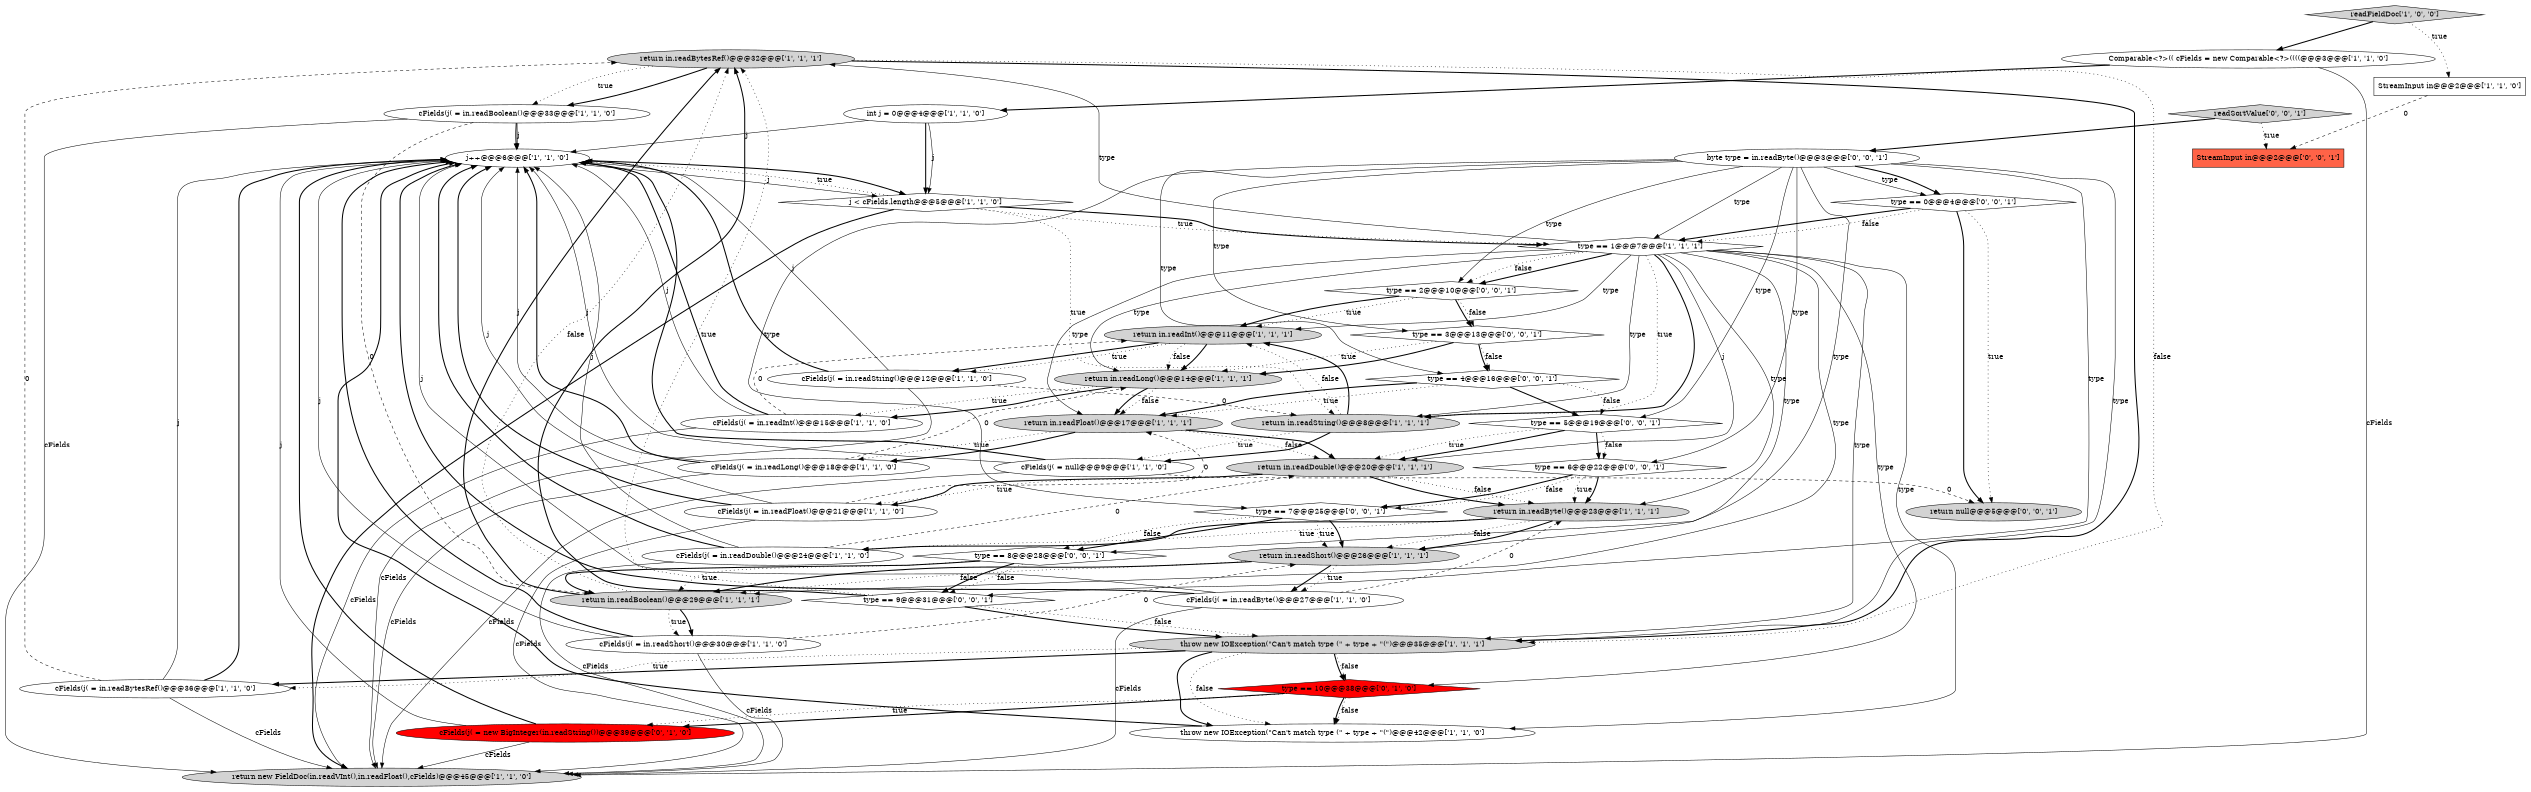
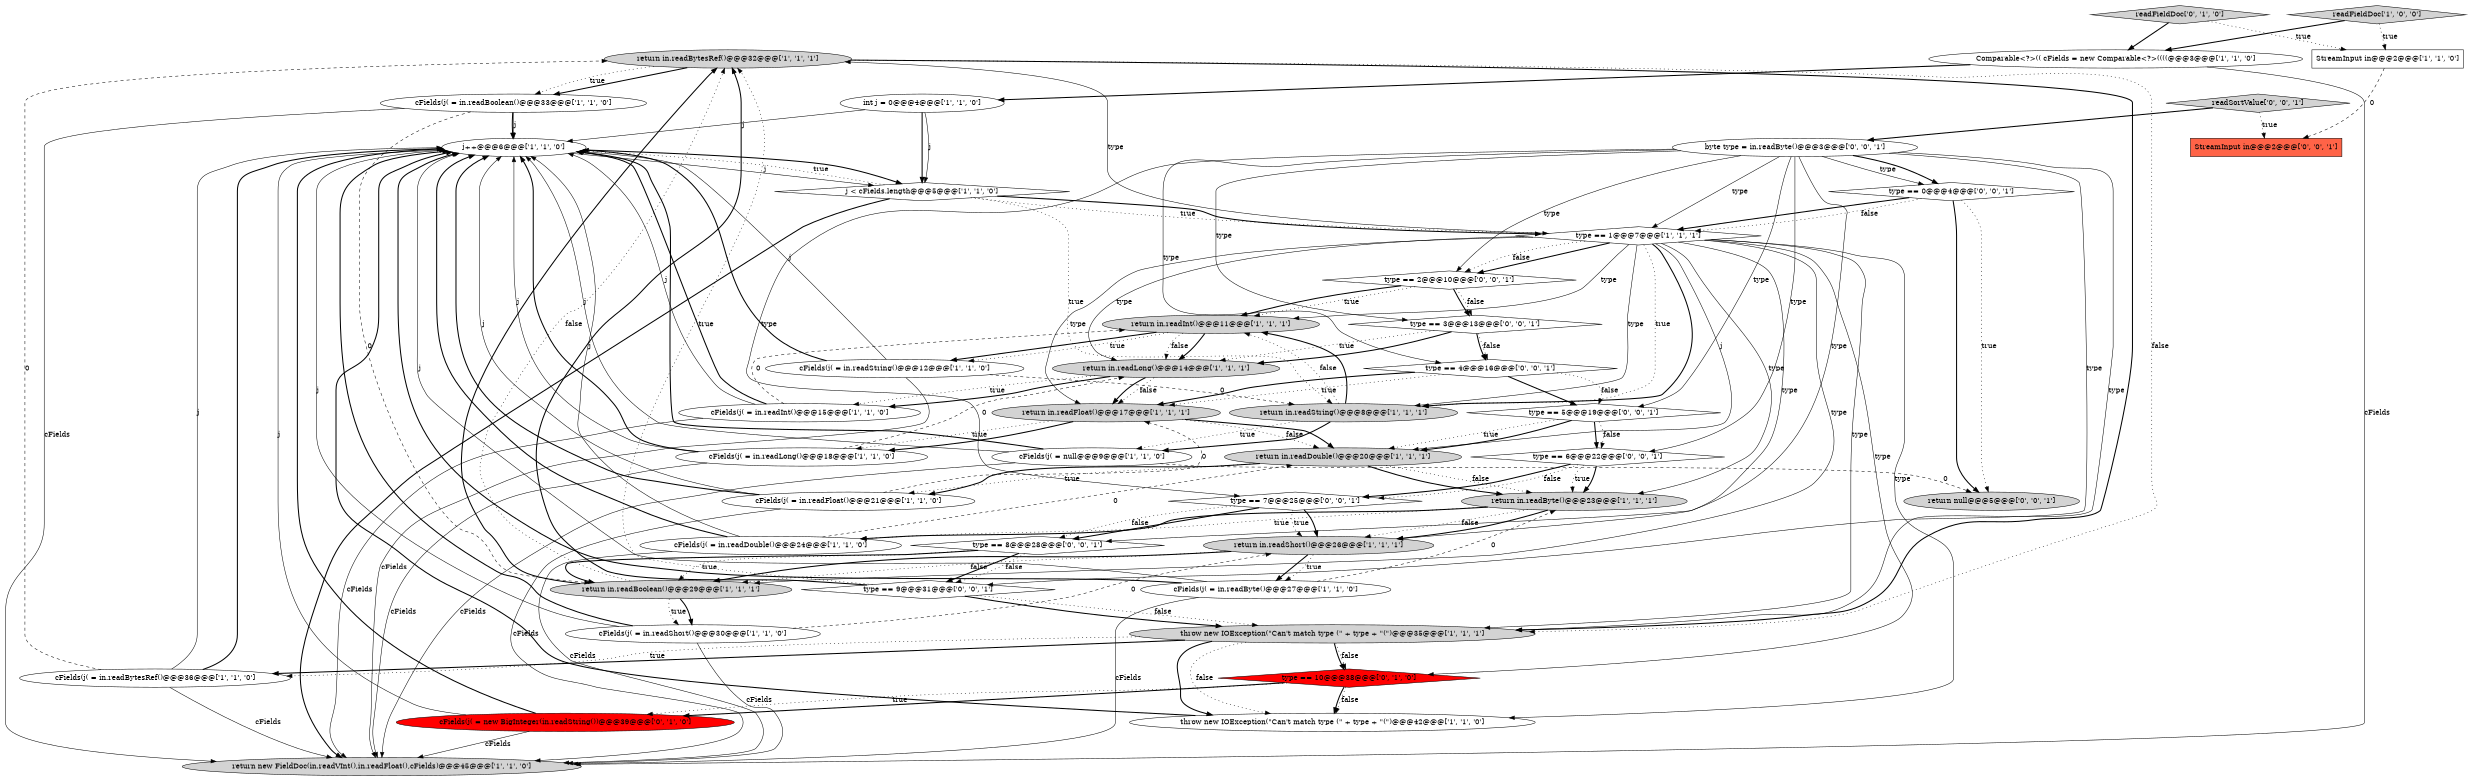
  digraph {
    node [fillcolor=white shape=ellipse style=filled]
    edge [style=bold]
    n1 [fillcolor=lightgray label="return in.readBytesRef()@@@32@@@['1', '1', '1']"]
    n2 [label="cFields(j( = in.readBoolean()@@@33@@@['1', '1', '0']"]
    n3 [fillcolor=lightgray label="throw new IOException(\"Can't match type (\" + type + \"(\")@@@35@@@['1', '1', '1']"]
    n4 [label="j++@@@6@@@['1', '1', '0']"]
    n5 [fillcolor=lightgray label="return new FieldDoc(in.readVInt(),in.readFloat(),cFields)@@@45@@@['1', '1', '0']"]
    n6 [fillcolor=lightgray label="return in.readBoolean()@@@29@@@['1', '1', '1']"]
    n7 [label="cFields(j( = in.readBytesRef()@@@36@@@['1', '1', '0']"]
    n8 [fillcolor=red label="type == 10@@@38@@@['0', '1', '0']" shape=diamond]
    n9 [label="throw new IOException(\"Can't match type (\" + type + \"(\")@@@42@@@['1', '1', '0']"]
    n10 [label="int j = 0@@@4@@@['1', '1', '0']"]
    n11 [label="j < cFields.length@@@5@@@['1', '1', '0']" shape=diamond]
    n12 [fillcolor=lightgray label="return in.readString()@@@8@@@['1', '1', '1']"]
    n13 [label="type == 1@@@7@@@['1', '1', '1']" shape=diamond]
    n14 [label="cFields(j( = in.readShort()@@@30@@@['1', '1', '0']"]
    n15 [fillcolor=lightgray label="return in.readShort()@@@26@@@['1', '1', '1']"]
    n16 [label="cFields(j( = in.readByte()@@@27@@@['1', '1', '0']"]
    n17 [label="type == 9@@@31@@@['0', '0', '1']" shape=diamond]
    n18 [fillcolor=lightgray label="return null@@@5@@@['0', '0', '1']"]
    n19 [label="cFields(j( = in.readFloat()@@@21@@@['1', '1', '0']"]
    n20 [fillcolor=lightgray label="return in.readFloat()@@@17@@@['1', '1', '1']"]
    n21 [fillcolor=lightgray label="return in.readDouble()@@@20@@@['1', '1', '1']"]
    n22 [label="cFields(j( = in.readLong()@@@18@@@['1', '1', '0']"]
    n23 [fillcolor=lightgray label="return in.readInt()@@@11@@@['1', '1', '1']"]
    n24 [label="cFields(j( = null@@@9@@@['1', '1', '0']"]
    n25 [fillcolor=lightgray label="return in.readByte()@@@23@@@['1', '1', '1']"]
    n26 [fillcolor=lightgray label="return in.readLong()@@@14@@@['1', '1', '1']"]
    n27 [label="type == 2@@@10@@@['0', '0', '1']" shape=diamond]
    n28 [label="type == 5@@@19@@@['0', '0', '1']" shape=diamond]
    n29 [label="type == 6@@@22@@@['0', '0', '1']" shape=diamond]
    n30 [label="type == 7@@@25@@@['0', '0', '1']" shape=diamond]
    n31 [fillcolor=tomato label="StreamInput in@@@2@@@['0', '0', '1']" shape=box]
    n32 [label="type == 0@@@4@@@['0', '0', '1']" shape=diamond]
    n33 [label="cFields(j( = in.readDouble()@@@24@@@['1', '1', '0']"]
    n34 [label="cFields(j( = in.readString()@@@12@@@['1', '1', '0']"]
    n35 [label="cFields(j( = in.readInt()@@@15@@@['1', '1', '0']"]
    n36 [fillcolor=red label="cFields(j( = new BigInteger(in.readString())@@@39@@@['0', '1', '0']"]
+   n37 [fillcolor=lightgray label="readFieldDoc['0', '1', '0']" shape=diamond]
    n38 [label="Comparable<?>(( cFields = new Comparable<?>((((@@@3@@@['1', '1', '0']"]
    n39 [label="StreamInput in@@@2@@@['1', '1', '0']" shape=box]
    n40 [label="type == 4@@@16@@@['0', '0', '1']" shape=diamond]
    n41 [label="type == 8@@@28@@@['0', '0', '1']" shape=diamond]
    n42 [label="type == 3@@@13@@@['0', '0', '1']" shape=diamond]
    n43 [fillcolor=lightgray label="readFieldDoc['1', '0', '0']" shape=diamond]
    n44 [fillcolor=lightgray label="readSortValue['0', '0', '1']" shape=diamond]
    n45 [label="byte type = in.readByte()@@@3@@@['0', '0', '1']"]
    n1 -> n2
    n1 -> n2 [label=true style=dotted]
    n1 -> n3
    n1 -> n3 [label=false style=dotted]
    n2 -> n4 [label=j style=solid]
    n2 -> n4
    n2 -> n5 [label=cFields style=solid]
    n2 -> n6 [label=0 style=dashed]
    n3 -> n7
    n3 -> n7 [label=true style=dotted]
    n3 -> n8 [label=false style=dotted]
    n3 -> n8
    n3 -> n9
    n3 -> n9 [label=false style=dotted]
    n4 -> n11
    n4 -> n11 [label=j style=solid]
    n6 -> n1
    n6 -> n1 [label=false style=dotted]
    n6 -> n14 [label=true style=dotted]
    n6 -> n14
    n7 -> n1 [label=0 style=dashed]
    n7 -> n4 [label=j style=solid]
    n7 -> n4
    n7 -> n5 [label=cFields style=solid]
    n8 -> n9
    n8 -> n9 [label=false style=dotted]
    n8 -> n36
    n8 -> n36 [label=true style=dotted]
    n9 -> n4
    n10 -> n4 [label=j style=solid]
    n10 -> n11
    n10 -> n11 [label=j style=solid]
    n11 -> n4 [label=true style=dotted]
    n11 -> n5
    n11 -> n12 [label=true style=dotted]
    n11 -> n13 [label=true style=dotted]
    n11 -> n13
    n12 -> n23 [label=false style=dotted]
    n12 -> n23
    n12 -> n24 [label=true style=dotted]
    n12 -> n24
    n13 -> n1 [label=type style=solid]
    n13 -> n3 [label=type style=solid]
    n13 -> n6 [label=type style=solid]
    n13 -> n8 [label=type style=solid]
    n13 -> n9 [label=type style=solid]
    n13 -> n12
    n13 -> n12 [label=type style=solid]
    n13 -> n12 [label=true style=dotted]
    n13 -> n15 [label=type style=solid]
    n13 -> n20 [label=type style=solid]
    n13 -> n21 [label=j style=solid]
    n13 -> n23 [label=type style=solid]
    n13 -> n25 [label=type style=solid]
    n13 -> n26 [label=type style=solid]
    n13 -> n27
    n13 -> n27 [label=false style=dotted]
    n14 -> n4
    n14 -> n4 [label=j style=solid]
    n14 -> n5 [label=cFields style=solid]
    n14 -> n15 [label=0 style=dashed]
    n15 -> n6
    n15 -> n6 [label=false style=dotted]
    n15 -> n16
    n15 -> n16 [label=true style=dotted]
    n16 -> n4 [label=j style=solid]
    n16 -> n4
    n16 -> n5 [label=cFields style=solid]
    n16 -> n25 [label=0 style=dashed]
    n17 -> n1
    n17 -> n1 [label=true style=dotted]
    n17 -> n3 [label=false style=dotted]
    n17 -> n3
    n19 -> n4 [label=j style=solid]
    n19 -> n4
    n19 -> n5 [label=cFields style=solid]
    n19 -> n20 [label=0 style=dashed]
    n20 -> n21 [label=false style=dotted]
    n20 -> n21
    n20 -> n22 [label=true style=dotted]
    n20 -> n22
    n21 -> n19
    n21 -> n19 [label=true style=dotted]
    n21 -> n25
    n21 -> n25 [label=false style=dotted]
    n22 -> n4
    n22 -> n4 [label=j style=solid]
    n22 -> n5 [label=cFields style=solid]
    n22 -> n26 [label=0 style=dashed]
    n23 -> n26
    n23 -> n26 [label=false style=dotted]
    n23 -> n34
    n23 -> n34 [label=true style=dotted]
    n24 -> n4 [label=j style=solid]
    n24 -> n4
    n24 -> n5 [label=cFields style=solid]
    n24 -> n18 [label=0 style=dashed]
    n25 -> n15 [label=false style=dotted]
    n25 -> n15
    n25 -> n33 [label=true style=dotted]
    n25 -> n33
    n26 -> n20 [label=false style=dotted]
    n26 -> n20
    n26 -> n35 [label=true style=dotted]
    n26 -> n35
    n27 -> n23
    n27 -> n23 [label=true style=dotted]
    n27 -> n42
    n27 -> n42 [label=false style=dotted]
    n28 -> n21 [label=true style=dotted]
    n28 -> n21
    n28 -> n29
    n28 -> n29 [label=false style=dotted]
    n29 -> n25 [label=true style=dotted]
    n29 -> n25
    n29 -> n30
    n29 -> n30 [label=false style=dotted]
    n30 -> n15
    n30 -> n15 [label=true style=dotted]
    n30 -> n41
    n30 -> n41 [label=false style=dotted]
    n32 -> n13 [label=false style=dotted]
    n32 -> n13
    n32 -> n18
    n32 -> n18 [label=true style=dotted]
    n33 -> n4 [label=j style=solid]
    n33 -> n4
    n33 -> n5 [label=cFields style=solid]
    n33 -> n21 [label=0 style=dashed]
    n34 -> n4
    n34 -> n4 [label=j style=solid]
    n34 -> n5 [label=cFields style=solid]
    n34 -> n12 [label=0 style=dashed]
    n35 -> n4
    n35 -> n4 [label=j style=solid]
    n35 -> n5 [label=cFields style=solid]
    n35 -> n23 [label=0 style=dashed]
    n36 -> n4 [label=j style=solid]
    n36 -> n4
    n36 -> n5 [label=cFields style=solid]
+   n37 -> n38
+   n37 -> n39 [label=true style=dotted]
    n38 -> n5 [label=cFields style=solid]
    n38 -> n10
    n39 -> n31 [label=0 style=dashed]
    n40 -> n20
    n40 -> n20 [label=true style=dotted]
    n40 -> n28 [label=false style=dotted]
    n40 -> n28
    n41 -> n6
    n41 -> n6 [label=true style=dotted]
    n41 -> n17
    n41 -> n17 [label=false style=dotted]
    n42 -> n26
    n42 -> n26 [label=true style=dotted]
    n42 -> n40
    n42 -> n40 [label=false style=dotted]
    n43 -> n38
    n43 -> n39 [label=true style=dotted]
    n44 -> n31 [label=true style=dotted]
    n44 -> n45
    n45 -> n3 [label=type style=solid]
    n45 -> n13 [label=type style=solid]
    n45 -> n17 [label=type style=solid]
    n45 -> n27 [label=type style=solid]
    n45 -> n28 [label=type style=solid]
    n45 -> n29 [label=type style=solid]
    n45 -> n30 [label=type style=solid]
    n45 -> n32 [label=type style=solid]
    n45 -> n32
    n45 -> n40 [label=type style=solid]
    n45 -> n41 [label=type style=solid]
    n45 -> n42 [label=type style=solid]
  }
